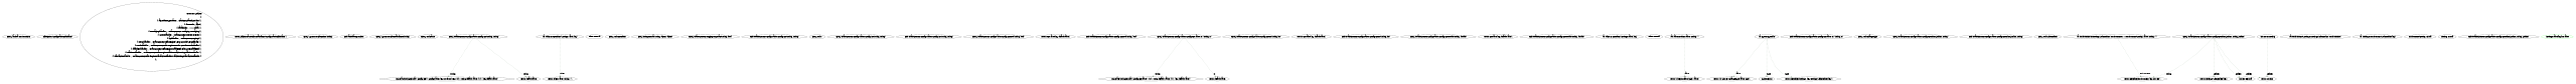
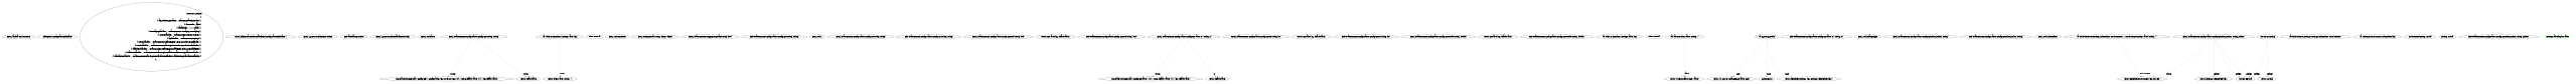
  digraph {
    node [cluster="QuantConnect.Configuration.Config.GetToken(JToken, string, JToken)"]
    edge [color=darkseagreen4 style=dashed]
    n1 [cluster="lambda expression" label="Entry lambda environments" span="30-52"]
    n2 [cluster="lambda expression" label="!File.Exists(ConfigurationFileName)" span="33-33"]
    n3 [cluster="lambda expression" label="return new JObject\r\n                {\r\n                    {''algorithm-type-name'', ''BasicTemplateAlgorithm''},\r\n                    {''live-mode'', false},\r\n                    {''data-folder'', ''../../../Data/''},\r\n                    {''messaging-handler'', ''QuantConnect.Messaging.Messaging''},\r\n                    {''queue-handler'', ''QuantConnect.Queues.Queues''},\r\n                    {''api-handler'', ''QuantConnect.Api.Api''},\r\n                    {''setup-handler'', ''QuantConnect.Lean.Engine.Setup.ConsoleSetupHandler''},\r\n                    {''result-handler'', ''QuantConnect.Lean.Engine.Results.ConsoleResultHandler''},\r\n                    {''data-feed-handler'', ''QuantConnect.Lean.Engine.DataFeeds.FileSystemDataFeed''},\r\n                    {''real-time-handler'', ''QuantConnect.Lean.Engine.RealTime.BacktestingRealTimeHandler''},\r\n                    {''transaction-handler'', ''QuantConnect.Lean.Engine.TransactionHandlers.BacktestingTransactionHandler''}\r\n                };" span="35-48"]
    n4 [cluster="lambda expression" label="return JObject.Parse(File.ReadAllText(ConfigurationFileName));" span="51-51"]
    n5 [cluster="System.IO.File.Exists(string)" label="Entry System.IO.File.Exists(string)" span="0-0"]
    n6 [cluster="lambda expression" label="Exit lambda expression" span="30-52"]
    n7 [cluster="System.IO.File.ReadAllText(string)" label="Entry System.IO.File.ReadAllText(string)" span="0-0"]
    n8 [cluster="Unk.Parse" label="Entry Unk.Parse"]
    n9 [cluster="QuantConnect.Configuration.Config.Get(string, string)" label="Entry QuantConnect.Configuration.Config.Get(string, string)" span="60-60"]
    n10 [cluster="QuantConnect.Configuration.Config.Get(string, string)" label="Log.Trace(string.Format(''Config.Get(): Configuration key not found. Key: {0} - Using default value: {1}'', key, defaultValue))" span="65-65"]
    n11 [cluster="QuantConnect.Configuration.Config.Get(string, string)" label="return defaultValue;" span="66-66"]
    n12 [cluster="QuantConnect.Configuration.Config.Get(string, string)" label="var token = GetToken(Settings.Value, key)" span="62-62"]
    n13 [cluster="QuantConnect.Configuration.Config.Get(string, string)" label="return token.Value<string>();" span="68-68"]
    n14 [cluster="QuantConnect.Configuration.Config.Get(string, string)" label="token == null" span="63-63"]
    n15 [cluster="Unk.GetToken" label="Entry Unk.GetToken"]
    n16 [cluster="string.Format(string, object, object)" label="Entry string.Format(string, object, object)" span="0-0"]
    n17 [cluster="QuantConnect.Logging.Log.Trace(string, bool)" label="Entry QuantConnect.Logging.Log.Trace(string, bool)" span="112-112"]
    n18 [cluster="QuantConnect.Configuration.Config.Get(string, string)" label="Exit QuantConnect.Configuration.Config.Get(string, string)" span="60-60"]
    n19 [cluster="Unk.>" label="Entry Unk.>"]
    n20 [cluster="QuantConnect.Configuration.Config.Set(string, string)" label="Entry QuantConnect.Configuration.Config.Set(string, string)" span="76-76"]
    n21 [cluster="QuantConnect.Configuration.Config.Set(string, string)" label="Exit QuantConnect.Configuration.Config.Set(string, string)" span="76-76"]
    n22 [cluster="QuantConnect.Configuration.Config.GetBool(string, bool)" label="Entry QuantConnect.Configuration.Config.GetBool(string, bool)" span="87-87"]
    n23 [cluster="QuantConnect.Configuration.Config.GetBool(string, bool)" label="return GetValue(key, defaultValue);" span="89-89"]
    n24 [cluster="QuantConnect.Configuration.Config.GetBool(string, bool)" label="Exit QuantConnect.Configuration.Config.GetBool(string, bool)" span="87-87"]
    n25 [cluster="QuantConnect.Configuration.Config.GetValue<T>(string, T)" label="Entry QuantConnect.Configuration.Config.GetValue<T>(string, T)" span="122-122"]
    n26 [cluster="QuantConnect.Configuration.Config.GetValue<T>(string, T)" label="Log.Trace(string.Format(''Config.GetValue(): {0} - Using default value: {1}'', key, defaultValue))" span="128-128"]
    n27 [cluster="QuantConnect.Configuration.Config.GetValue<T>(string, T)" label="return defaultValue;" span="129-129"]
    n28 [cluster="QuantConnect.Configuration.Config.GetInt(string, int)" label="Entry QuantConnect.Configuration.Config.GetInt(string, int)" span="98-98"]
    n29 [cluster="QuantConnect.Configuration.Config.GetInt(string, int)" label="return GetValue(key, defaultValue);" span="100-100"]
    n30 [cluster="QuantConnect.Configuration.Config.GetInt(string, int)" label="Exit QuantConnect.Configuration.Config.GetInt(string, int)" span="98-98"]
    n31 [cluster="QuantConnect.Configuration.Config.GetDouble(string, double)" label="Entry QuantConnect.Configuration.Config.GetDouble(string, double)" span="109-109"]
    n32 [cluster="QuantConnect.Configuration.Config.GetDouble(string, double)" label="return GetValue(key, defaultValue);" span="111-111"]
    n33 [cluster="QuantConnect.Configuration.Config.GetDouble(string, double)" label="Exit QuantConnect.Configuration.Config.GetDouble(string, double)" span="109-109"]
    n34 [cluster="QuantConnect.Configuration.Config.GetValue<T>(string, T)" label="var token = GetToken(Settings.Value, key)" span="125-125"]
    n35 [cluster="QuantConnect.Configuration.Config.GetValue<T>(string, T)" label="token == null" span="126-126"]
    n36 [cluster="QuantConnect.Configuration.Config.GetValue<T>(string, T)" label="var value = token.Value<string>()" span="133-133"]
    n37 [cluster="QuantConnect.Configuration.Config.GetValue<T>(string, T)" label="return (T) Enum.Parse(type, value);" span="136-136"]
    n38 [cluster="QuantConnect.Configuration.Config.GetValue<T>(string, T)" label="return (T) Convert.ChangeType(value, type);" span="138-138"]
    n39 [cluster="QuantConnect.Configuration.Config.GetValue<T>(string, T)" label="var type = typeof(T)" span="132-132"]
    n40 [cluster="QuantConnect.Configuration.Config.GetValue<T>(string, T)" label="type.IsEnum" span="134-134"]
    n41 [cluster="QuantConnect.Configuration.Config.GetToken(JToken, string)" label="return GetToken(settings, key, settings.SelectToken(key));" span="143-143"]
    n42 [cluster="QuantConnect.Configuration.Config.GetValue<T>(string, T)" label="Exit QuantConnect.Configuration.Config.GetValue<T>(string, T)" span="122-122"]
    n43 [cluster="Unk.ChangeType" label="Entry Unk.ChangeType"]
    n44 [cluster="QuantConnect.Configuration.Config.GetToken(JToken, string)" label="Entry QuantConnect.Configuration.Config.GetToken(JToken, string)" span="141-141"]
    n45 [cluster="QuantConnect.Configuration.Config.GetToken(JToken, string)" label="Exit QuantConnect.Configuration.Config.GetToken(JToken, string)" span="141-141"]
    n46 [cluster="Unk.SelectToken" label="Entry Unk.SelectToken"]
    n47 [label="Entry QuantConnect.Configuration.Config.GetToken(JToken, string, JToken)" span="146-146"]
    n48 [label="return GetToken(environment, key, current);" span="158-158"]
    n49 [label="current == null" span="160-160"]
    n50 [label="return settings.SelectToken(key);" span="162-162"]
    n51 [label="return current;" span="164-164"]
    n52 [label="var environmentSetting = settings.SelectToken(''environment'')" span="148-148"]
    n53 [label="var environment = settings.SelectToken(''environments.'' + environmentSetting.Value<string>())" span="151-151"]
    n54 [label="var setting = environment.SelectToken(key)" span="152-152"]
    n55 [label="environmentSetting != null" span="149-149"]
    n56 [label="setting != null" span="153-153"]
    n57 [label="current = setting" span="155-155"]
    n58 [label="Exit QuantConnect.Configuration.Config.GetToken(JToken, string, JToken)" span="146-146"]
    n59 [cluster="QuantConnect.Configuration.Config.Set(string, string)" color=green community=0 label="Settings.Value[key] = value" prediction=0 span="78-78"]
    n9 -> n10 [label=string]
    n9 -> n11 [label=string]
    n12 -> n13 [label=token]
    n25 -> n26 [label=string]
    n25 -> n27 [label=T]
    n36 -> n37 [label=value]
-   n39 -> n38 [label=value]
+   n39 -> n38 [label=type]
    n39 -> n40 [label=type]
    n39 -> n41 [label=type]
    n47 -> n48 [label=string]
    n47 -> n49 [label=JToken]
    n47 -> n50 [label=JToken]
    n47 -> n51 [label=JToken]
    n53 -> n48 [label=environment]
+   n57 -> n49 [label=JToken]
    n57 -> n51 [label=JToken]
  }
